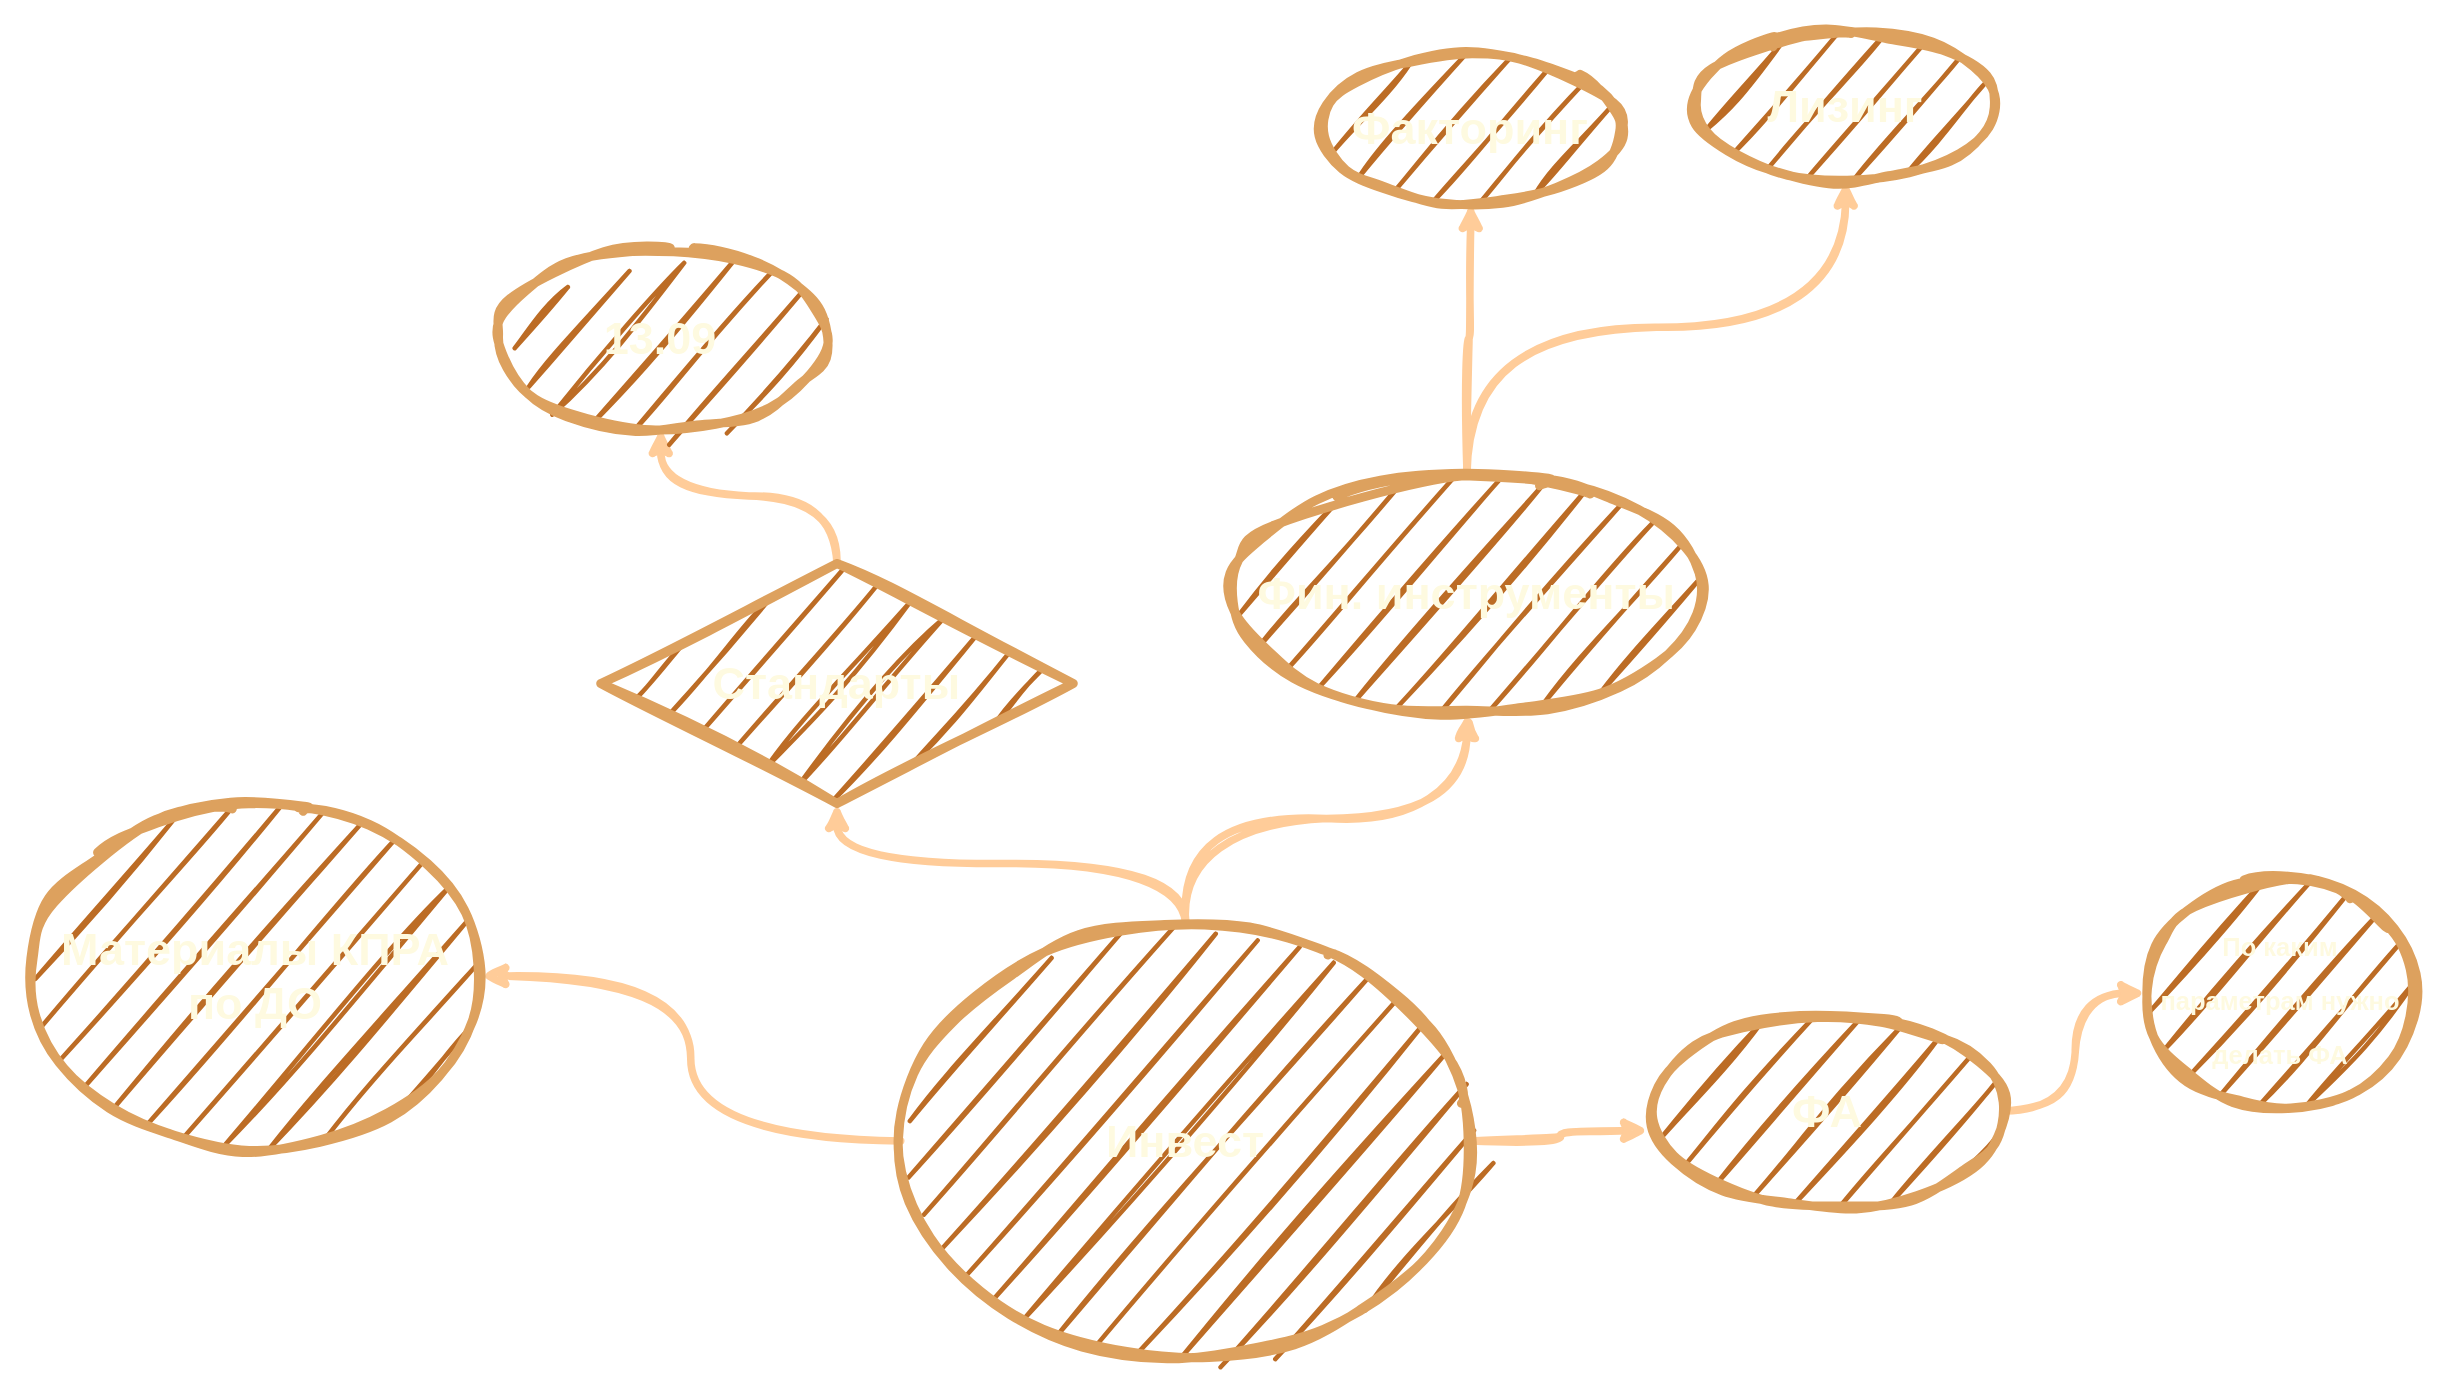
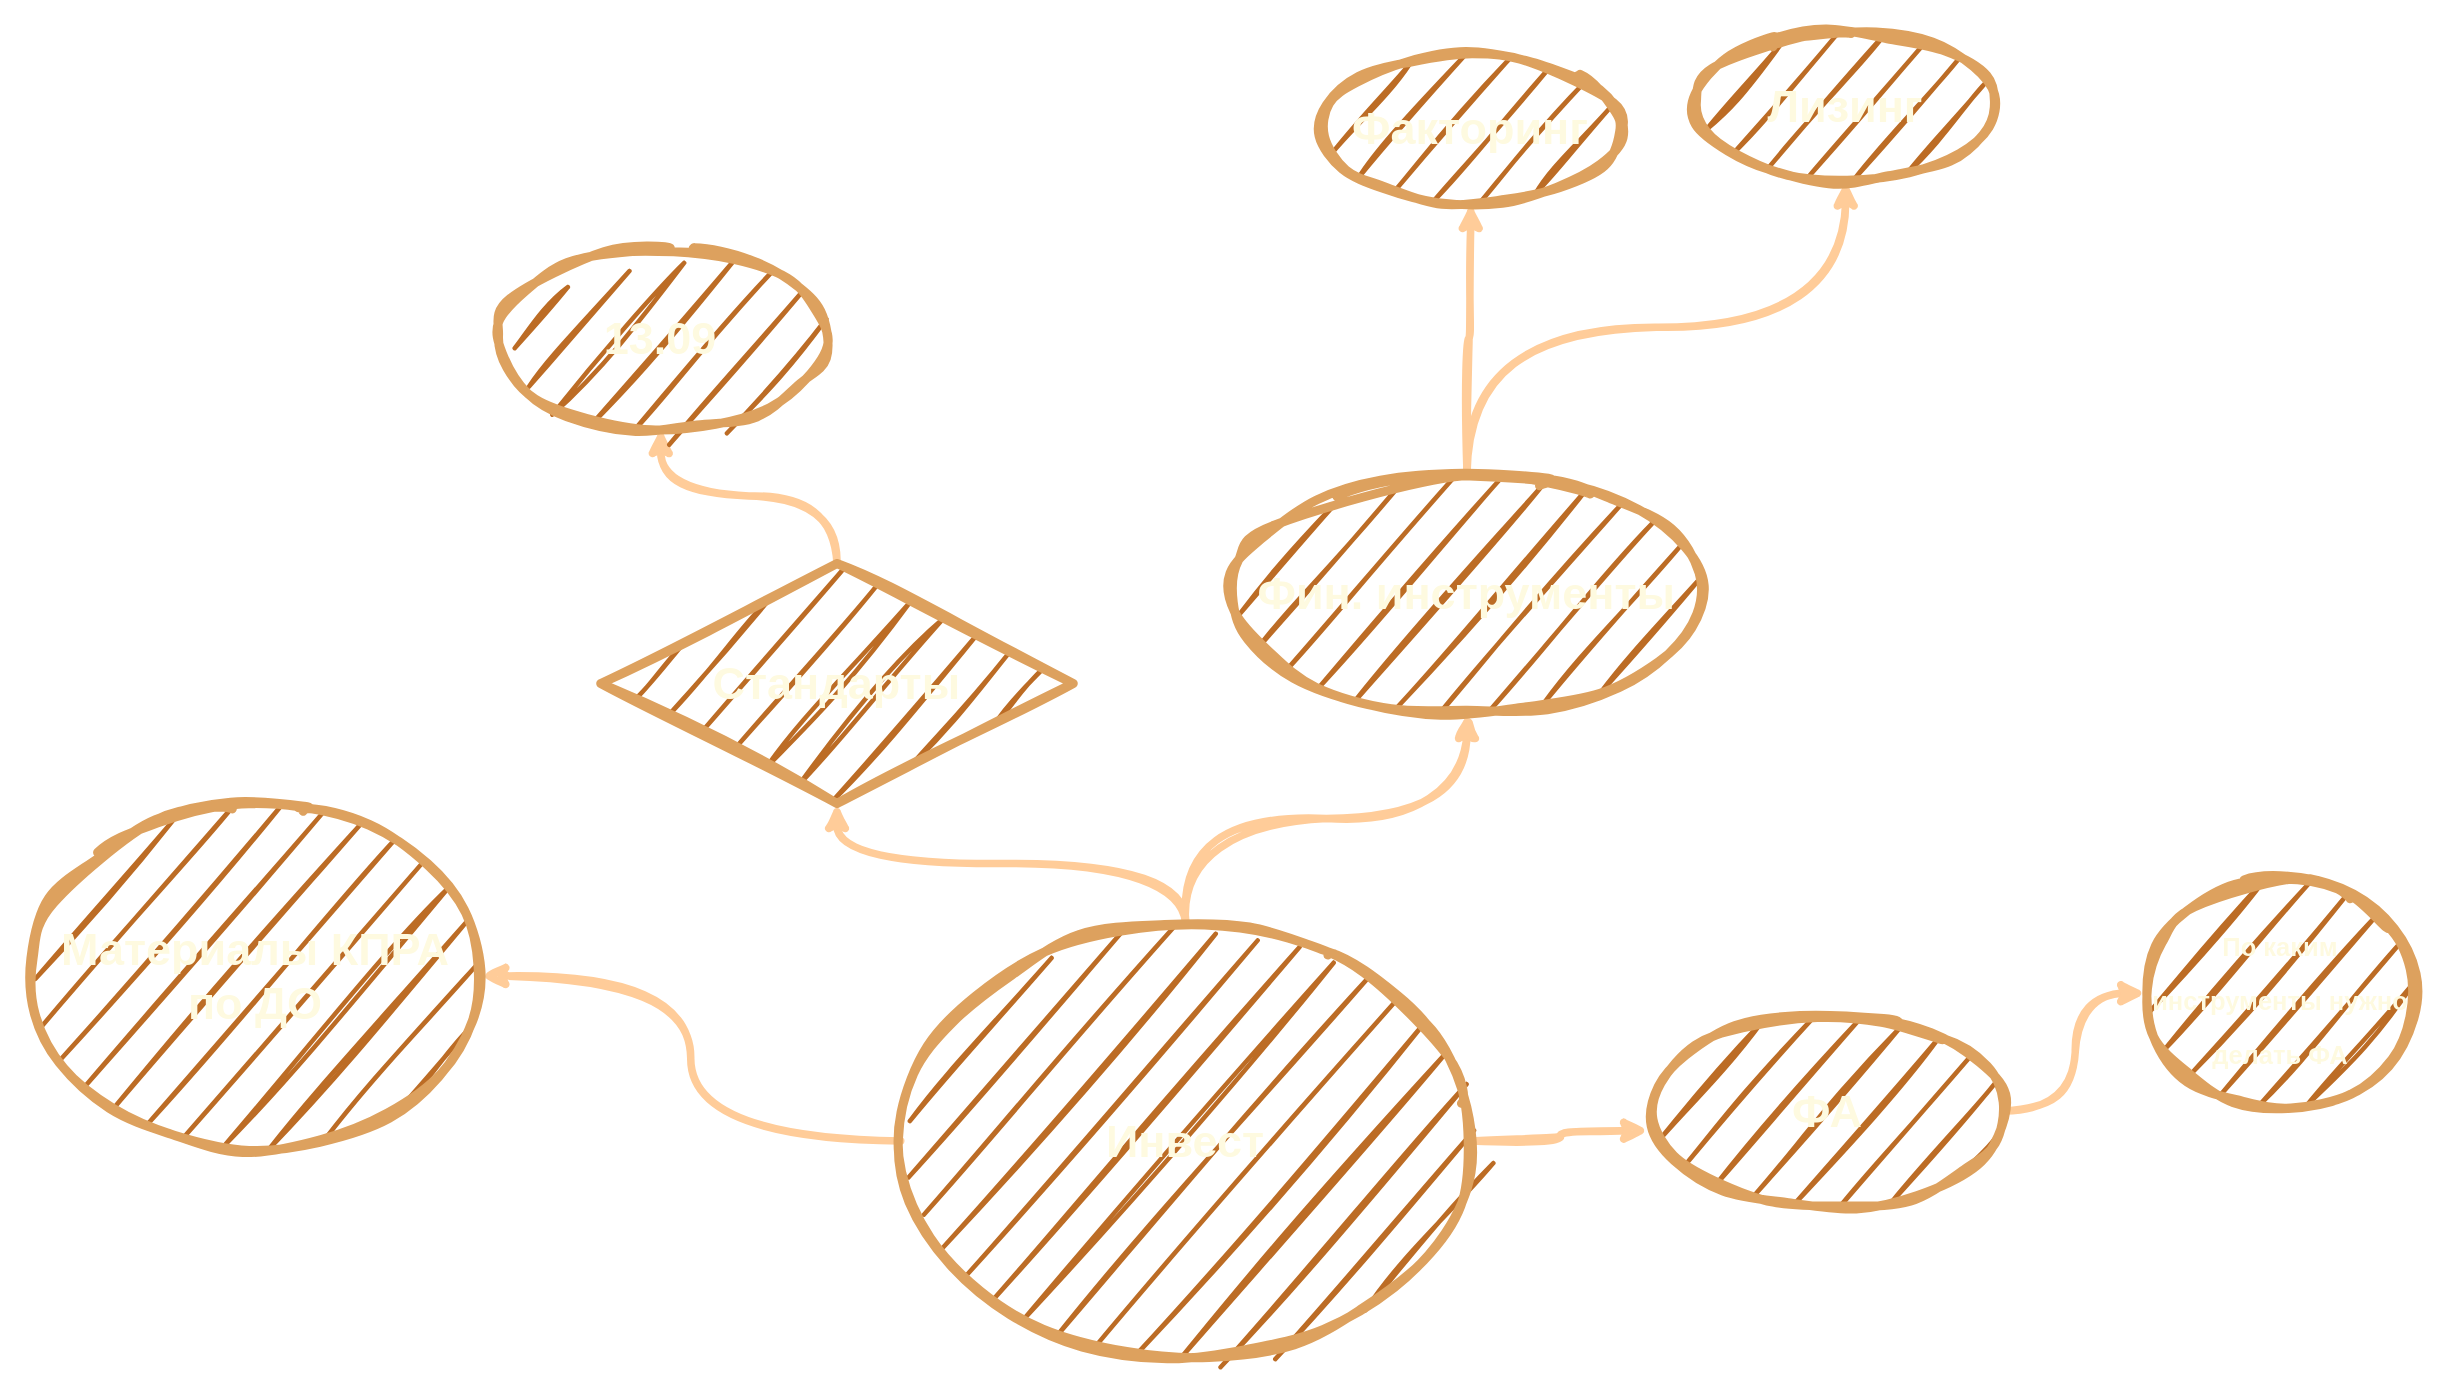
  <mxCell id="0" />
  <mxCell id="1" parent="0" />
  <mxCell id="2" style="edgeStyle=orthogonalEdgeStyle;orthogonalLoop=1;jettySize=auto;html=1;entryX=0.5;entryY=1;entryDx=0;entryDy=0;strokeColor=#FFCC99;fontColor=#FEFAE0;fillColor=#ffe6cc;curved=1;sketch=1;curveFitting=1;jiggle=2;strokeWidth=5;" parent="1" source="6" target="9" edge="1"><mxGeometry relative="1" as="geometry" /></mxCell>
  <mxCell id="3" style="edgeStyle=orthogonalEdgeStyle;curved=1;sketch=1;orthogonalLoop=1;jettySize=auto;html=1;entryX=0.5;entryY=1;entryDx=0;entryDy=0;strokeColor=#FFCC99;strokeWidth=5;fontColor=#FEFAE0;fillColor=#BC6C25;" parent="1" source="6" target="13" edge="1"><mxGeometry relative="1" as="geometry" /></mxCell>
  <mxCell id="4" style="edgeStyle=orthogonalEdgeStyle;curved=1;sketch=1;orthogonalLoop=1;jettySize=auto;html=1;entryX=-0.006;entryY=0.601;entryDx=0;entryDy=0;entryPerimeter=0;strokeColor=#FFCC99;strokeWidth=5;fontSize=17;fontColor=#FEFAE0;fillColor=#BC6C25;" parent="1" source="6" target="16" edge="1"><mxGeometry relative="1" as="geometry" /></mxCell>
  <mxCell id="5" style="edgeStyle=orthogonalEdgeStyle;orthogonalLoop=1;jettySize=auto;html=1;strokeColor=#FFCC99;fontColor=#FEFAE0;sketch=1;strokeWidth=5;fillColor=#BC6C25;curved=1;" edge="1" parent="1" source="6" target="18"><mxGeometry relative="1" as="geometry" /></mxCell>
  <mxCell id="6" value="Инвест" style="ellipse;whiteSpace=wrap;html=1;shadow=0;fontFamily=Helvetica;fontSize=30;align=center;strokeColor=#DDA15E;strokeWidth=6;fillColor=#BC6C25;fontStyle=1;rounded=1;labelBackgroundColor=none;fontColor=#FEFAE0;fillStyle=auto;sketch=1;curveFitting=1;jiggle=2;" parent="1" vertex="1"><mxGeometry x="600" y="615" width="380" height="290" as="geometry" /></mxCell>
  <mxCell id="7" style="edgeStyle=orthogonalEdgeStyle;curved=1;sketch=1;orthogonalLoop=1;jettySize=auto;html=1;entryX=0.5;entryY=1;entryDx=0;entryDy=0;strokeColor=#FFCC99;strokeWidth=5;fontColor=#FEFAE0;fillColor=#BC6C25;" parent="1" source="9" target="10" edge="1"><mxGeometry relative="1" as="geometry" /></mxCell>
  <mxCell id="8" style="edgeStyle=orthogonalEdgeStyle;curved=1;sketch=1;orthogonalLoop=1;jettySize=auto;html=1;entryX=0.5;entryY=1;entryDx=0;entryDy=0;strokeColor=#FFCC99;strokeWidth=5;fontColor=#FEFAE0;fillColor=#BC6C25;" parent="1" source="9" target="11" edge="1"><mxGeometry relative="1" as="geometry" /></mxCell>
  <mxCell id="9" value="Фин. инструменты" style="ellipse;whiteSpace=wrap;html=1;fontSize=30;fillColor=#BC6C25;strokeColor=#DDA15E;fontColor=#FEFAE0;shadow=0;strokeWidth=6;fontStyle=1;rounded=1;labelBackgroundColor=none;fillStyle=auto;sketch=1;curveFitting=1;jiggle=2;" parent="1" vertex="1"><mxGeometry x="820" y="315" width="315" height="160" as="geometry" /></mxCell>
  <mxCell id="10" value="Лизинг" style="ellipse;whiteSpace=wrap;html=1;fontSize=30;fillColor=#BC6C25;strokeColor=#DDA15E;fontColor=#FEFAE0;shadow=0;strokeWidth=6;fontStyle=1;rounded=1;labelBackgroundColor=none;fillStyle=auto;sketch=1;curveFitting=1;jiggle=2;" parent="1" vertex="1"><mxGeometry x="1130" y="20" width="200" height="100" as="geometry" /></mxCell>
  <mxCell id="11" value="Факторинг" style="ellipse;whiteSpace=wrap;html=1;fontSize=30;fillColor=#BC6C25;strokeColor=#DDA15E;fontColor=#FEFAE0;shadow=0;strokeWidth=6;fontStyle=1;rounded=1;labelBackgroundColor=none;fillStyle=auto;sketch=1;curveFitting=1;jiggle=2;" parent="1" vertex="1"><mxGeometry x="880" y="35" width="200" height="100" as="geometry" /></mxCell>
  <mxCell id="12" style="edgeStyle=orthogonalEdgeStyle;curved=1;sketch=1;orthogonalLoop=1;jettySize=auto;html=1;entryX=0.5;entryY=1;entryDx=0;entryDy=0;strokeColor=#FFCC99;strokeWidth=5;fontColor=#FEFAE0;fillColor=#BC6C25;" parent="1" source="13" target="14" edge="1"><mxGeometry relative="1" as="geometry" /></mxCell>
  <mxCell id="13" value="Стандарты" style="rhombus;whiteSpace=wrap;html=1;fontSize=30;fillColor=#BC6C25;strokeColor=#DDA15E;fontColor=#FEFAE0;shadow=0;strokeWidth=6;fontStyle=1;labelBackgroundColor=none;fillStyle=auto;sketch=1;curveFitting=1;jiggle=2;" parent="1" vertex="1"><mxGeometry x="400" y="375" width="315" height="160" as="geometry" /></mxCell>
  <mxCell id="14" value="13.09" style="ellipse;whiteSpace=wrap;html=1;fontSize=30;fillColor=#BC6C25;strokeColor=#DDA15E;fontColor=#FEFAE0;shadow=0;strokeWidth=6;fontStyle=1;rounded=1;labelBackgroundColor=none;fillStyle=auto;sketch=1;curveFitting=1;jiggle=2;" parent="1" vertex="1"><mxGeometry x="330" y="165" width="220" height="120" as="geometry" /></mxCell>
  <mxCell id="15" style="edgeStyle=orthogonalEdgeStyle;curved=1;sketch=1;orthogonalLoop=1;jettySize=auto;html=1;entryX=0;entryY=0.5;entryDx=0;entryDy=0;strokeColor=#FFCC99;strokeWidth=5;fontSize=17;fontColor=#FEFAE0;fillColor=#BC6C25;" parent="1" source="16" target="17" edge="1"><mxGeometry relative="1" as="geometry" /></mxCell>
  <mxCell id="16" value="ФА" style="ellipse;whiteSpace=wrap;html=1;shadow=0;fontFamily=Helvetica;fontSize=30;align=center;strokeColor=#DDA15E;strokeWidth=6;fillColor=#BC6C25;fontStyle=1;rounded=1;labelBackgroundColor=none;fontColor=#FEFAE0;fillStyle=auto;sketch=1;curveFitting=1;jiggle=2;" parent="1" vertex="1"><mxGeometry x="1100" y="675" width="236" height="130" as="geometry" /></mxCell>
- <mxCell id="17" value="&lt;font style=&quot;font-size: 17px;&quot;&gt;По каким параметрам нужно делать ФА&lt;/font&gt;" style="ellipse;whiteSpace=wrap;html=1;shadow=0;fontFamily=Helvetica;fontSize=30;align=center;strokeColor=#DDA15E;strokeWidth=6;fillColor=#BC6C25;fontStyle=1;rounded=1;labelBackgroundColor=none;fontColor=#FEFAE0;fillStyle=auto;sketch=1;curveFitting=1;jiggle=2;" parent="1" vertex="1"><mxGeometry x="1430" y="585" width="180" height="153" as="geometry" /></mxCell>
+ <mxCell id="17" value="&lt;font style=&quot;font-size: 17px;&quot;&gt;По каким инструменты нужно делать ФА&lt;/font&gt;" style="ellipse;whiteSpace=wrap;html=1;shadow=0;fontFamily=Helvetica;fontSize=30;align=center;strokeColor=#DDA15E;strokeWidth=6;fillColor=#BC6C25;fontStyle=1;rounded=1;labelBackgroundColor=none;fontColor=#FEFAE0;fillStyle=auto;sketch=1;curveFitting=1;jiggle=2;" parent="1" vertex="1"><mxGeometry x="1430" y="585" width="180" height="153" as="geometry" /></mxCell>
  <mxCell id="18" value="Материалы КПРА по ДО" style="ellipse;whiteSpace=wrap;html=1;fontSize=30;fillColor=#BC6C25;strokeColor=#DDA15E;fontColor=#FEFAE0;shadow=0;strokeWidth=6;fontStyle=1;rounded=1;labelBackgroundColor=none;fillStyle=auto;sketch=1;curveFitting=1;jiggle=2;" vertex="1" parent="1"><mxGeometry x="20" y="535" width="300" height="230" as="geometry" /></mxCell>
